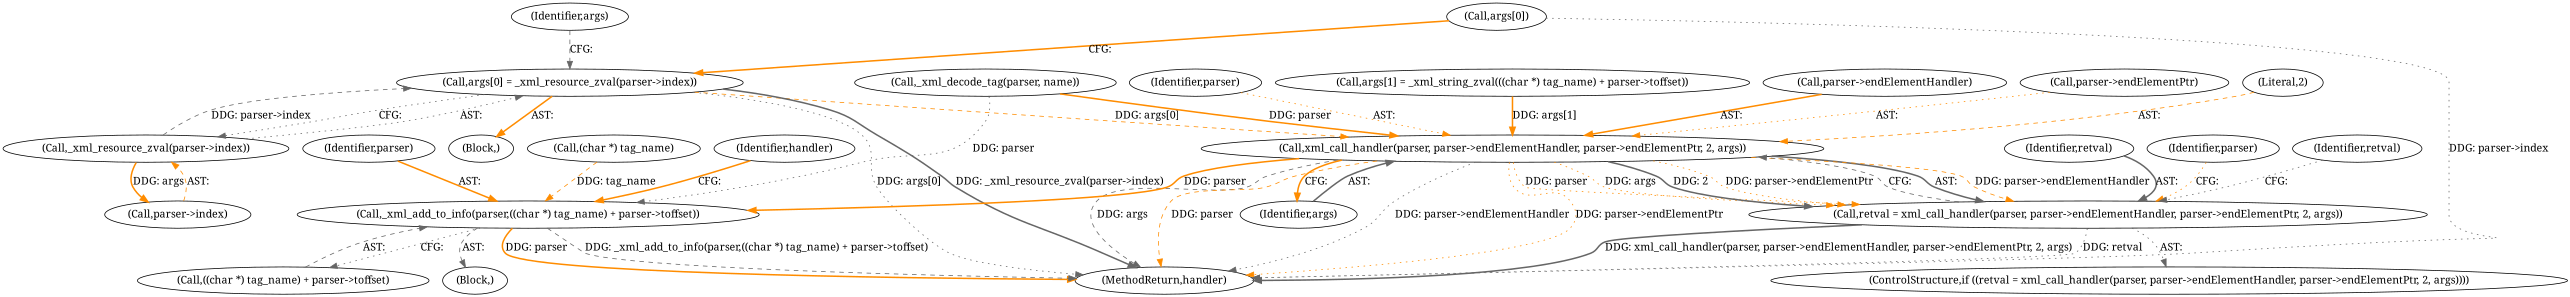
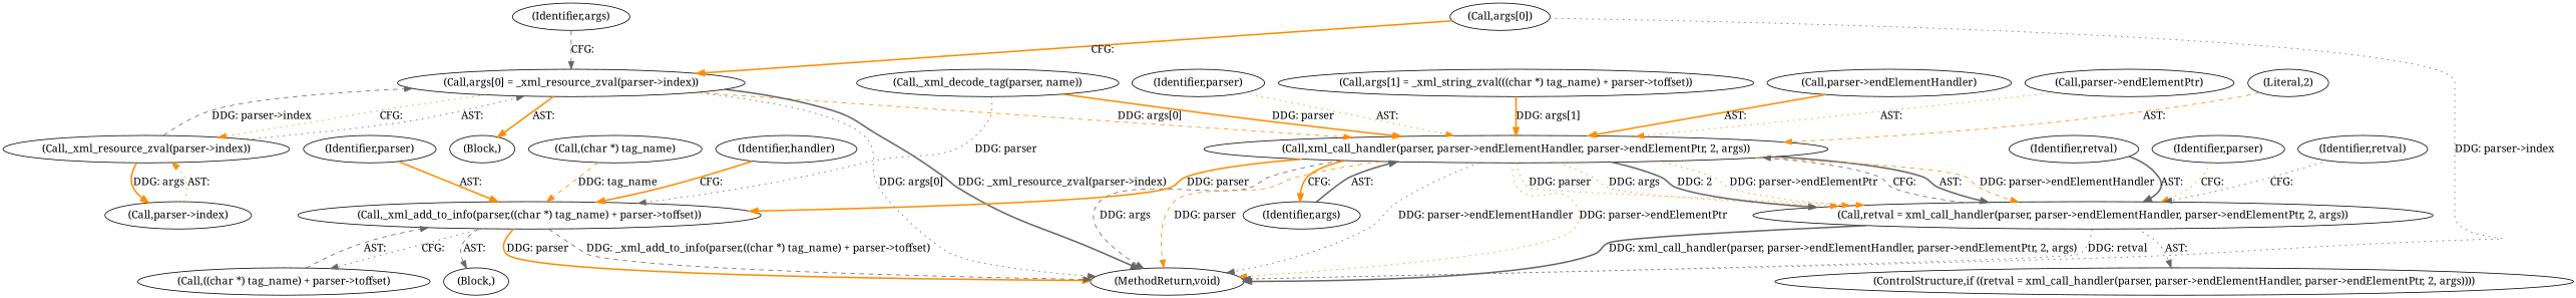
  digraph {
    fontname="Noto Serif"
    node [fontname="Noto Serif"]
    edge [color=darkorange fontname="Noto Serif" style=dotted]
    n1 [label="(Call,args[0] = _xml_resource_zval(parser->index))"]
    n2 [label="(Call,_xml_resource_zval(parser->index))"]
    n3 [label="(Call,xml_call_handler(parser, parser->endElementHandler, parser->endElementPtr, 2, args))"]
-   n4 [label="(MethodReturn,handler)"]
+   n4 [label="(MethodReturn,void)"]
    n5 [label="(Block,)"]
    n6 [label="(Call,parser->index)"]
    n7 [label="(Call,retval = xml_call_handler(parser, parser->endElementHandler, parser->endElementPtr, 2, args))"]
    n8 [label="(Call,_xml_add_to_info(parser,((char *) tag_name) + parser->toffset))"]
    n9 [label="(Identifier,args)"]
    n10 [label="(ControlStructure,if ((retval = xml_call_handler(parser, parser->endElementHandler, parser->endElementPtr, 2, args))))"]
    n11 [label="(Call,((char *) tag_name) + parser->toffset)"]
    n12 [label="(Block,)"]
    n13 [label="(Call,parser->endElementPtr)"]
    n14 [label="(Identifier,parser)"]
    n15 [label="(Literal,2)"]
    n16 [label="(Identifier,args)"]
    n17 [label="(Identifier,retval)"]
    n18 [label="(Identifier,parser)"]
    n19 [label="(Call,(char *) tag_name)"]
    n20 [label="(Identifier,parser)"]
    n21 [label="(Call,args[1] = _xml_string_zval(((char *) tag_name) + parser->toffset))"]
    n22 [label="(Identifier,handler)"]
    n23 [label="(Identifier,retval)"]
    n24 [label="(Call,_xml_decode_tag(parser, name))"]
    n25 [label="(Call,args[0])"]
    n26 [label="(Call,parser->endElementHandler)"]
-   n1 -> n2 [color=gray40 label="CFG: "]
+   n1 -> n2 [label="CFG: "]
    n1 -> n3 [label="DDG: args[0]" style=dashed]
    n1 -> n4 [color=gray40 label="DDG: args[0]"]
    n1 -> n4 [color=gray40 label="DDG: _xml_resource_zval(parser->index)" style=bold]
    n1 -> n5 [label="AST: " style=bold]
    n2 -> n1 [color=gray40 label="AST: "]
    n2 -> n1 [color=gray40 label="DDG: parser->index" style=dashed]
    n2 -> n6 [label="DDG: args" style=bold]
    n3 -> n4 [color=gray40 label="DDG: args" style=dashed]
    n3 -> n4 [label="DDG: parser" style=dashed]
    n3 -> n4 [color=gray40 label="DDG: parser->endElementHandler"]
    n3 -> n4 [label="DDG: parser->endElementPtr"]
    n3 -> n7 [color=gray40 label="AST: " style=bold]
    n3 -> n7 [label="DDG: parser->endElementHandler" style=dashed]
    n3 -> n7 [label="DDG: parser"]
    n3 -> n7 [label="DDG: args"]
    n3 -> n7 [color=gray40 label="DDG: 2" style=bold]
    n3 -> n7 [label="DDG: parser->endElementPtr"]
    n3 -> n8 [label="DDG: parser" style=bold]
    n3 -> n9 [label="CFG: " style=bold]
-   n6 -> n2 [label="AST: " style=dashed]
+   n6 -> n2 [label="AST: "]
    n7 -> n3 [color=gray40 label="CFG: " style=dashed]
    n7 -> n4 [color=gray40 label="DDG: retval"]
    n7 -> n4 [color=gray40 label="DDG: xml_call_handler(parser, parser->endElementHandler, parser->endElementPtr, 2, args)" style=bold]
    n7 -> n10 [color=gray40 label="AST: "]
    n8 -> n4 [label="DDG: parser" style=bold]
    n8 -> n4 [color=gray40 label="DDG: _xml_add_to_info(parser,((char *) tag_name) + parser->toffset)" style=dashed]
    n8 -> n11 [color=gray40 label="CFG: "]
    n8 -> n12 [color=gray40 label="AST: " style=dashed]
    n9 -> n3 [color=gray40 label="AST: " style=bold]
    n11 -> n8 [color=gray40 label="AST: " style=dashed]
    n13 -> n3 [label="AST: "]
    n14 -> n8 [label="AST: " style=bold]
    n15 -> n3 [label="AST: " style=dashed]
    n16 -> n1 [color=gray40 label="CFG: " style=dashed]
    n17 -> n7 [color=gray40 label="AST: " style=bold]
    n18 -> n3 [label="AST: "]
    n19 -> n8 [label="DDG: tag_name" style=dashed]
    n20 -> n7 [label="CFG: "]
    n21 -> n3 [label="DDG: args[1]" style=bold]
    n22 -> n8 [label="CFG: " style=bold]
    n23 -> n7 [color=gray40 label="CFG: "]
    n24 -> n3 [label="DDG: parser" style=bold]
    n24 -> n8 [color=gray40 label="DDG: parser"]
    n25 -> n1 [label="CFG: " style=bold]
    n25 -> n4 [color=gray40 label="DDG: parser->index"]
    n26 -> n3 [label="AST: " style=bold]
  }
